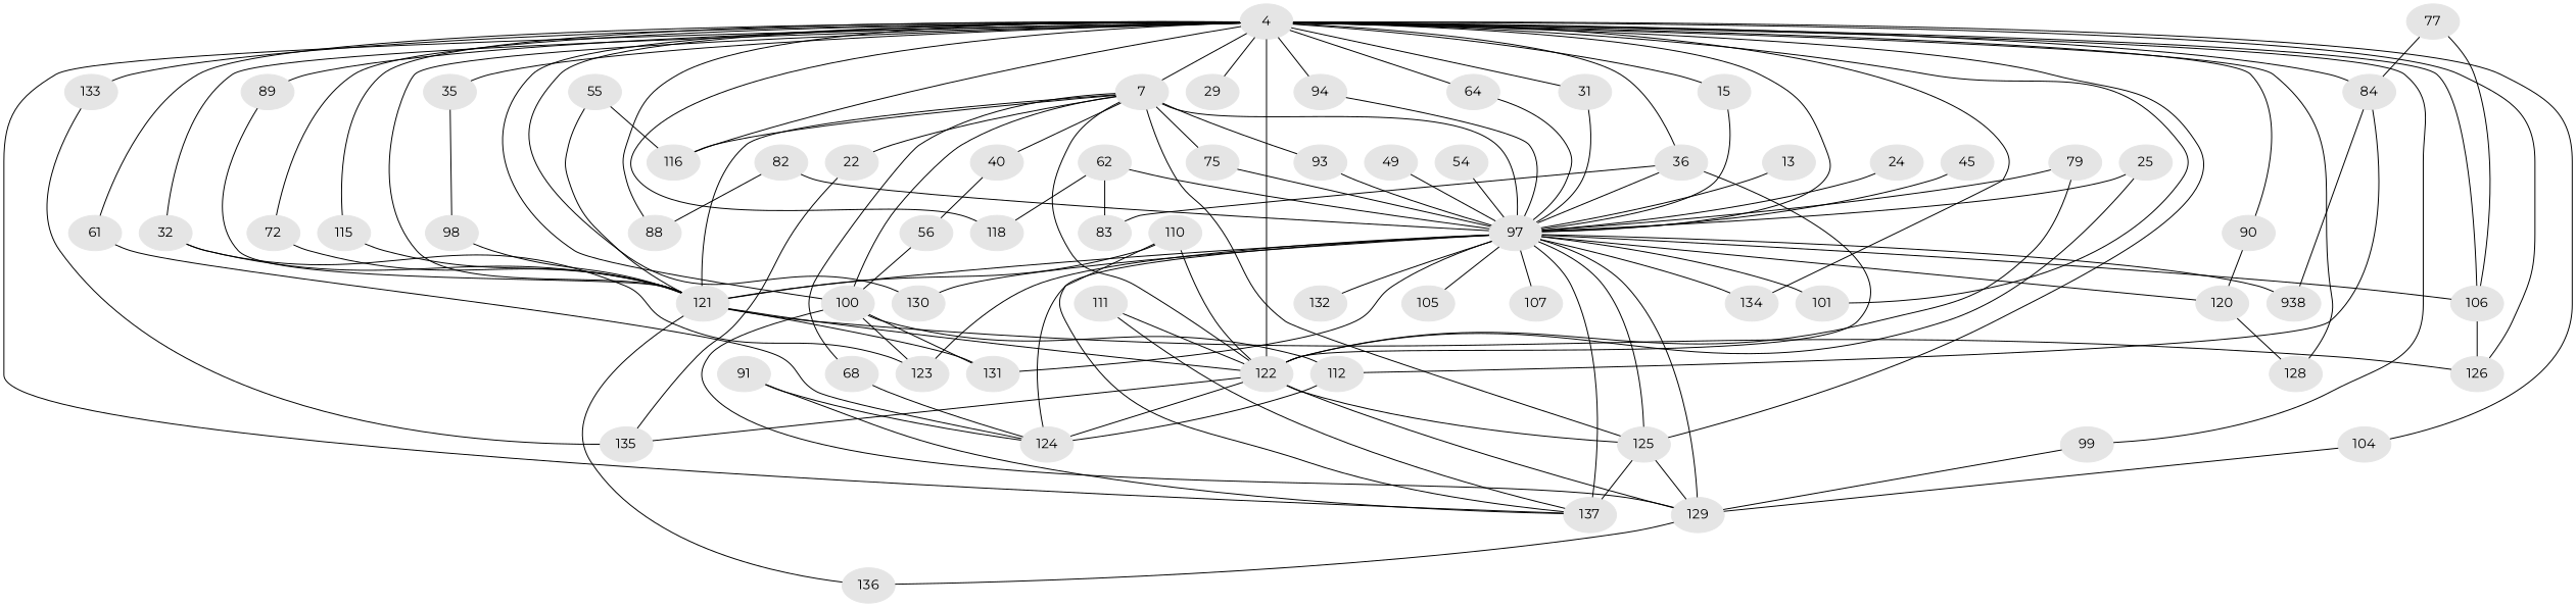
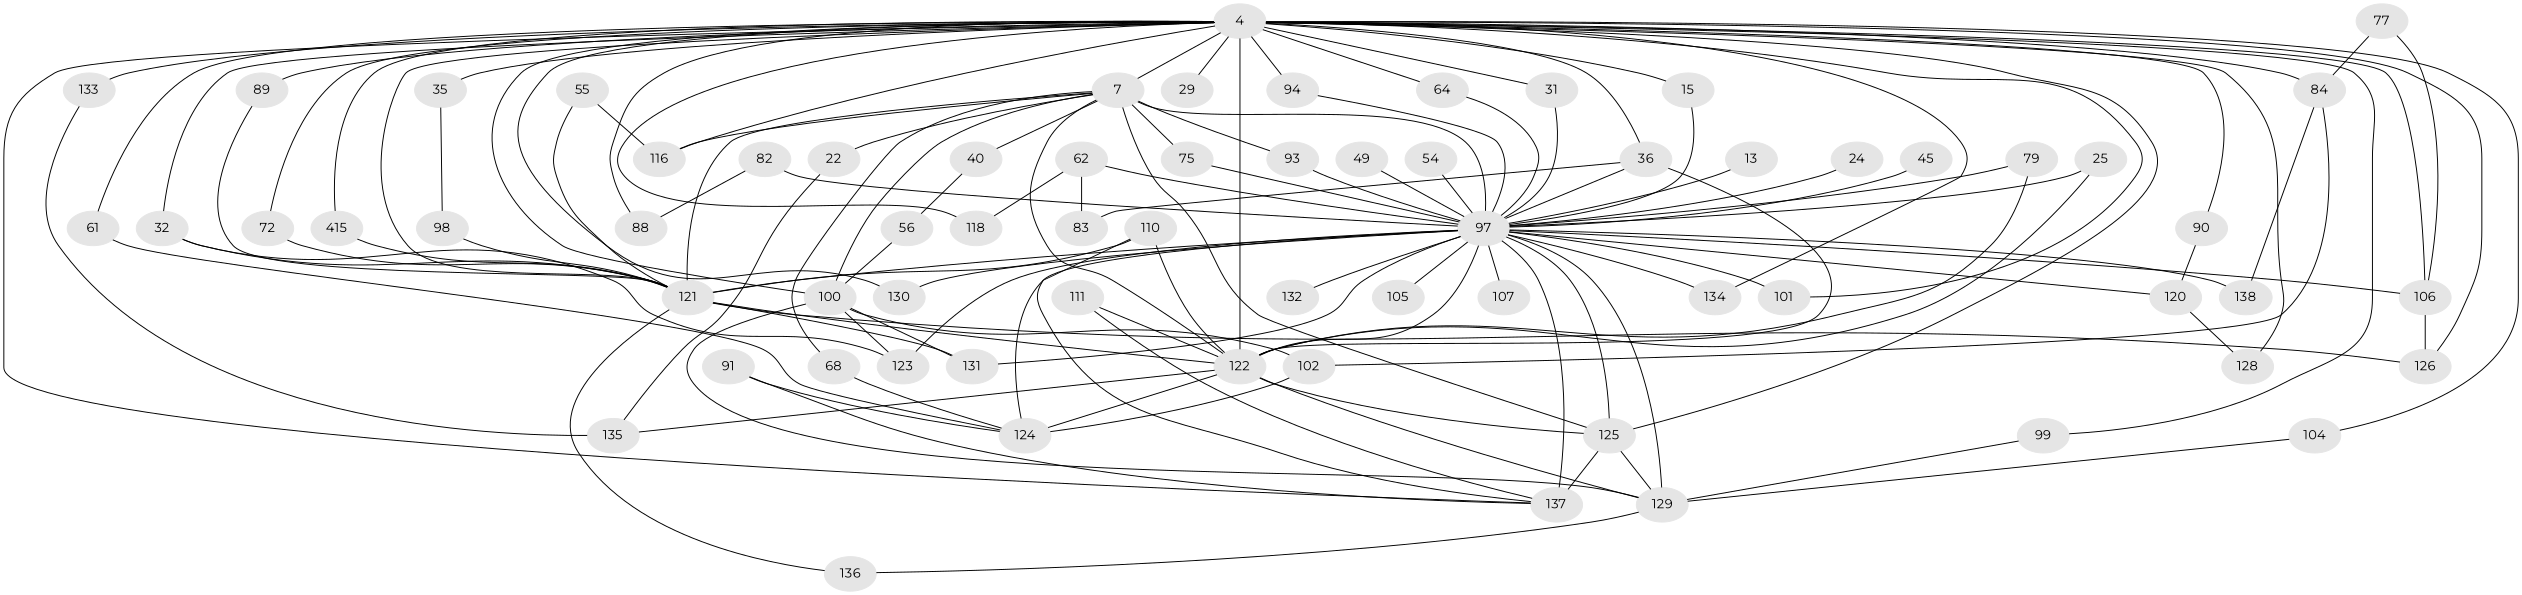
  graph {
    fontname=Montserrat
    node [color=gray90 fontname=Montserrat style=filled]
    edge [fontname=Montserrat]
    4 [super="+1"]
    7 [super="+2"]
    15
    29
    31
    32
    35
    36 [super="+14+18"]
    61
    64
    72
    84 [super="+81+12"]
    88
    89 [super="+50"]
    90
    94 [super="+33"]
    97 [super="+92+76+10"]
    99
    100 [super="+96"]
    101
    104
    106 [super="+103"]
-   115
+   115 [label=415]
    116 [super="+39"]
    118
    121 [super="+108"]
    122 [super="+69+109+80"]
    125 [super="+74+114"]
    126 [super="+117"]
    128
    130
    133 [super="+63+46"]
    134
    137 [super="+70+38"]
    22
    40
    68
    75
    93
    123 [super="+95"]
    98
    83
    124 [super="+119"]
-   102 [super="+87" label=112]
-   138 [super="+58" label=938]
+   102 [super="+87"]
+   138 [super="+58"]
    120 [super="+26"]
    105
    107
    129 [super="+127+112"]
    131 [super="+23"]
    132 [super="+37"]
    136
    135 [super="+113"]
    56
    13
    24
    25
    77 [super="+73"]
    45
    49
    54
    55
    62
    79
    82
    91
    110 [super="+85"]
    111
    4 -- 7 [weight=4]
    4 -- 15
    4 -- 29 [weight=2]
    4 -- 31
    4 -- 32
    4 -- 35 [weight=2]
    4 -- 36
    4 -- 61
    4 -- 64
    4 -- 72
    4 -- 84 [weight=3]
    4 -- 88
    4 -- 89 [weight=2]
    4 -- 90
    4 -- 94 [weight=2]
-   4 -- 97 [weight=10]
+   122 -- 97 [weight=10]
    4 -- 99
    4 -- 100 [weight=3]
    4 -- 101
    4 -- 104
    4 -- 106 [weight=2]
    4 -- 115
    4 -- 116 [weight=2]
    4 -- 118
    4 -- 121 [weight=4]
    4 -- 122 [weight=4]
    4 -- 125
    4 -- 126 [weight=2]
    4 -- 128
    4 -- 130
    4 -- 133 [weight=3]
    4 -- 134
    4 -- 137
    7 -- 97 [weight=8]
    7 -- 100 [weight=2]
    7 -- 116
    7 -- 121 [weight=4]
    7 -- 122 [weight=3]
    7 -- 125 [weight=2]
    7 -- 22 [weight=2]
    7 -- 40 [weight=2]
    7 -- 68
    7 -- 75
    7 -- 93
    15 -- 97
    31 -- 97
    32 -- 121
    32 -- 123
    35 -- 98
    36 -- 97 [weight=3]
    36 -- 122
    36 -- 83
    61 -- 124
    64 -- 97
    72 -- 121
    84 -- 102
    84 -- 138
    89 -- 121
    90 -- 120
    94 -- 97
    97 -- 101
    97 -- 106 [weight=3]
    97 -- 121 [weight=12]
    97 -- 125
    97 -- 130
    97 -- 134
    97 -- 137 [weight=6]
    97 -- 123
    97 -- 124 [weight=6]
    97 -- 138 [weight=2]
    97 -- 120 [weight=3]
    97 -- 105 [weight=2]
    97 -- 107 [weight=2]
    97 -- 129 [weight=4]
    97 -- 131 [weight=2]
    97 -- 132 [weight=2]
    99 -- 129
    100 -- 123
    100 -- 102
    100 -- 129
    100 -- 131
    104 -- 129
    106 -- 126
    115 -- 121
    121 -- 122
    121 -- 126 [weight=2]
    121 -- 131
    121 -- 136
    122 -- 125
    122 -- 124 [weight=3]
    122 -- 129
    122 -- 135
    125 -- 137
    125 -- 129
    133 -- 135
    22 -- 135
    40 -- 56
    68 -- 124
    75 -- 97
    93 -- 97
    98 -- 121
    102 -- 124
    120 -- 128
    129 -- 136
    56 -- 100
    13 -- 97 [weight=2]
    24 -- 97
    25 -- 97
    25 -- 122
    77 -- 84
    77 -- 106
    45 -- 97 [weight=2]
    49 -- 97 [weight=2]
    54 -- 97 [weight=2]
    55 -- 116
    55 -- 121
    62 -- 97 [weight=2]
    62 -- 118
    62 -- 83
    79 -- 97
    79 -- 122
    82 -- 88
    82 -- 97 [weight=2]
    91 -- 137
    91 -- 124
    110 -- 121
    110 -- 122
    110 -- 137
    111 -- 122
    111 -- 137
  }
